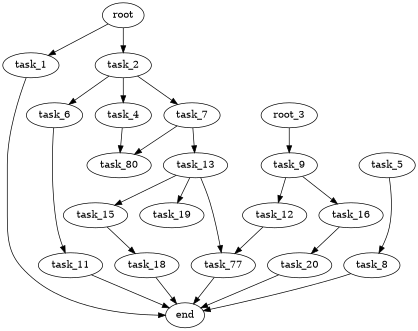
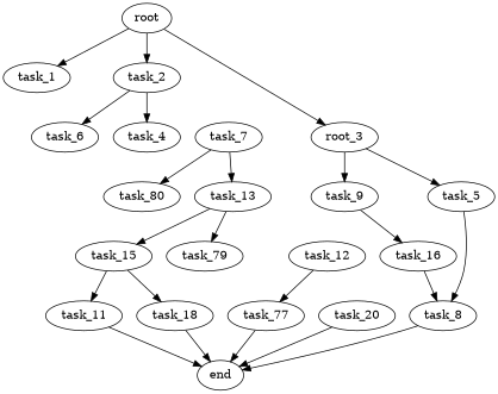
  digraph {
    root
    task_1
    task_2
    n4 [label=root_3]
    end
    task_4
    task_6
    task_7
    task_5
    task_9
    n11 [label=task_80]
    task_11
    task_13
    task_8
    task_12
    task_16
    n17 [label=task_77]
    task_15
-   task_19
+   task_19 [label=task_79]
    task_20
    task_18
    root -> task_1
    root -> task_2
-   task_1 -> end
+   root -> n4
    task_2 -> task_4
    task_2 -> task_6
-   task_2 -> task_7
+   n4 -> task_5
    n4 -> task_9
-   task_4 -> n11
-   task_6 -> task_11
+   task_15 -> task_11
    task_7 -> n11
    task_7 -> task_13
    task_5 -> task_8
-   task_9 -> task_12
    task_9 -> task_16
    task_11 -> end
-   task_13 -> n17
    task_13 -> task_15
    task_13 -> task_19
    task_8 -> end
    task_12 -> n17
-   task_16 -> task_20
+   task_16 -> task_8
    n17 -> end
    task_15 -> task_18
    task_20 -> end
    task_18 -> end
  }
